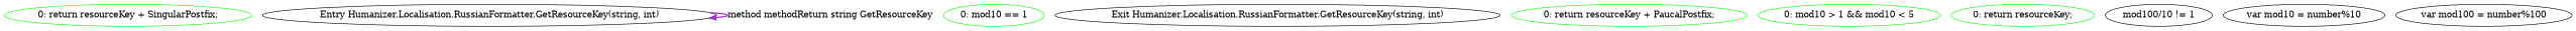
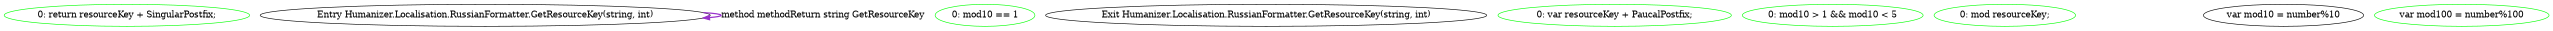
  digraph {
    node [cluster="Humanizer.Localisation.RussianFormatter.GetResourceKey(string, int)" span="7-7"]
    n1 [color=green community=0 label="0: return resourceKey + SingularPostfix;" span="15-15"]
    n2 [label="Entry Humanizer.Localisation.RussianFormatter.GetResourceKey(string, int)"]
    n3 [color=green community=0 label="0: mod10 == 1" span="14-14"]
    n4 [label="Exit Humanizer.Localisation.RussianFormatter.GetResourceKey(string, int)"]
-   n5 [color=green community=0 label="0: return resourceKey + PaucalPostfix;" span="18-18"]
+   n5 [color=green community=0 label="0: var resourceKey + PaucalPostfix;" span="18-18"]
    n6 [color=green community=0 label="0: mod10 > 1 && mod10 < 5" span="17-17"]
-   n7 [color=green community=0 label="0: return resourceKey;" span="21-21"]
-   n8 [label="mod100/10 != 1" span="10-10"]
+   n7 [color=green community=0 label="0: mod resourceKey;" span="21-21"]
    n9 [label="var mod10 = number%10" span="12-12"]
-   n10 [label="var mod100 = number%100" span="9-9"]
+   n10 [label="var mod100 = number%100" span="9-9" color=green]
    n2 -> n2 [color=darkorchid label="method methodReturn string GetResourceKey" style=bold]
  }
